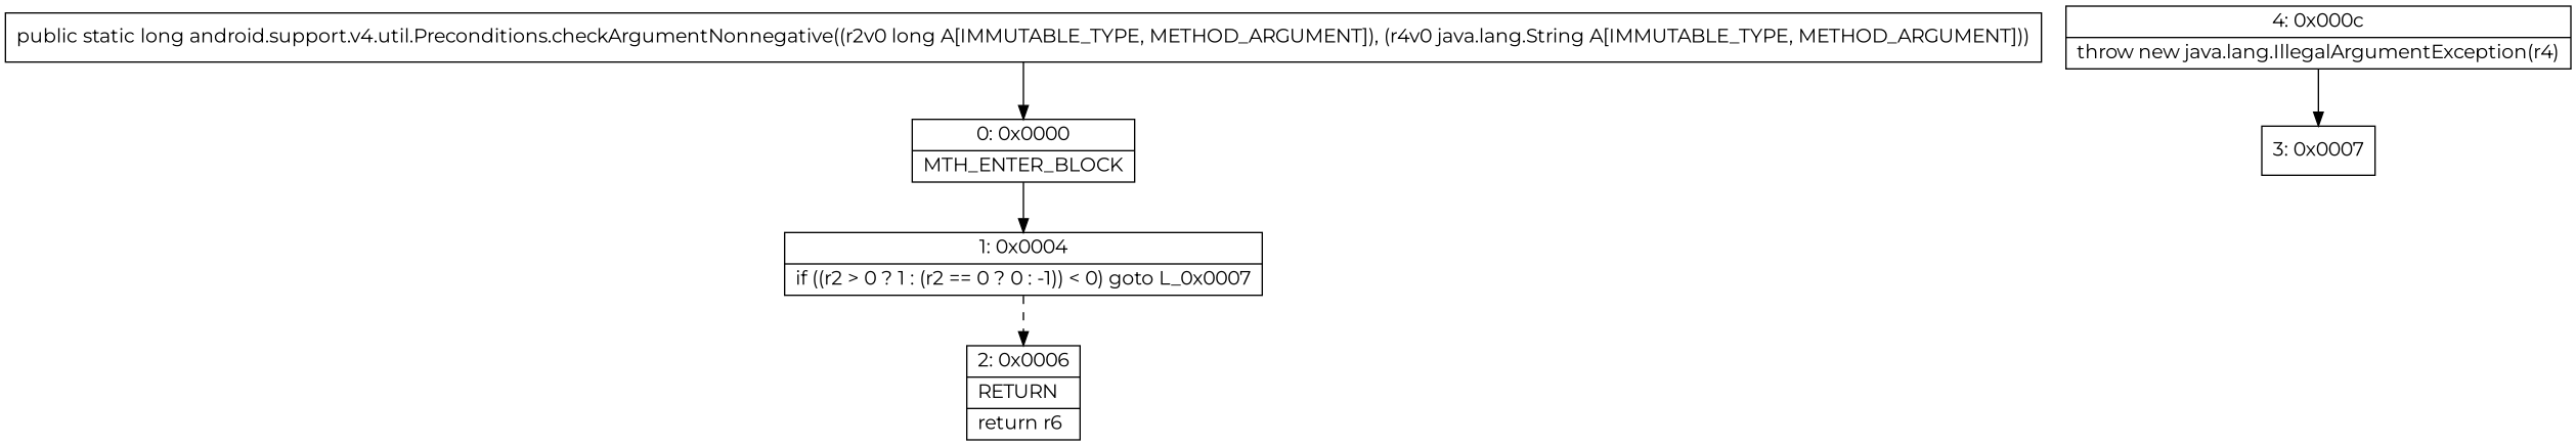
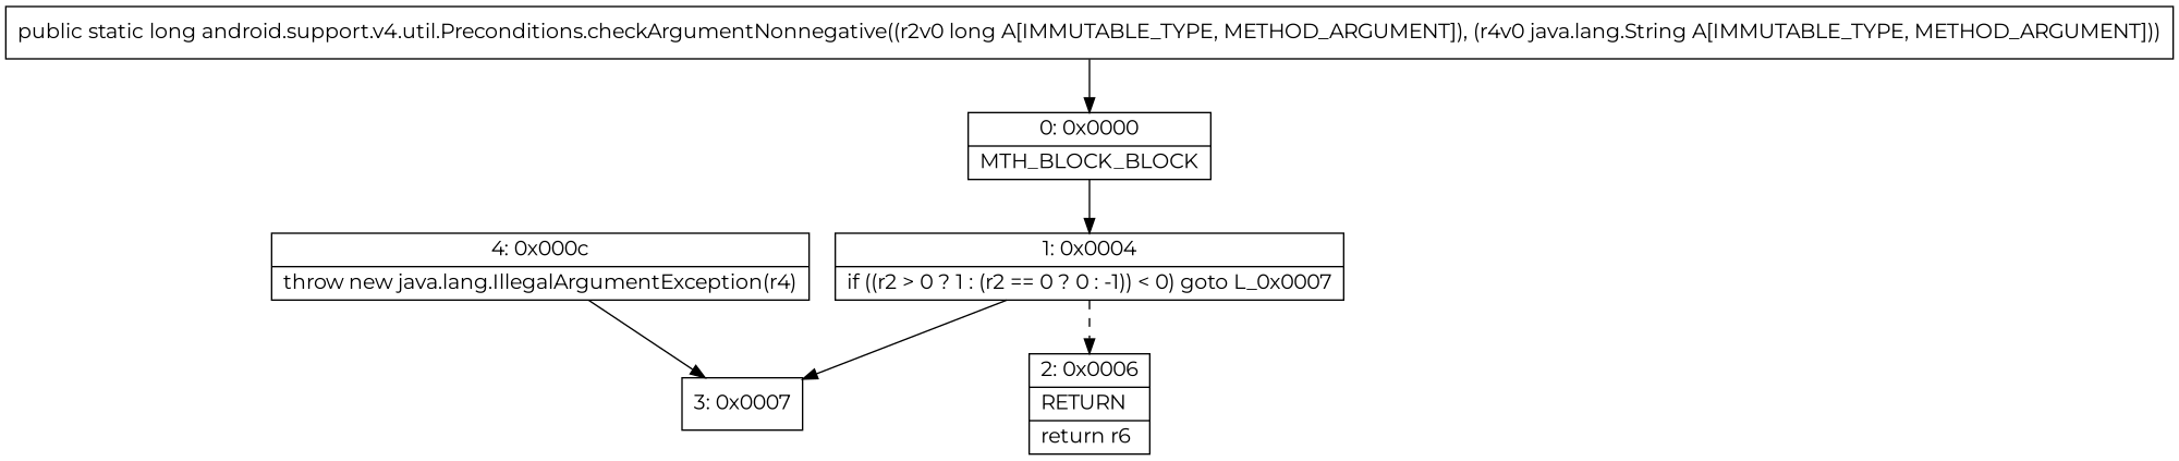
  digraph {
    fontname=Montserrat
    node [fontname=Montserrat shape=record]
    edge [fontname=Montserrat]
-   n1 [label="{0\:\ 0x0000|MTH_ENTER_BLOCK\l}"]
+   n1 [label="{0\:\ 0x0000|MTH_BLOCK_BLOCK\l}"]
    n2 [label="{1\:\ 0x0004|if ((r2 \> 0 ? 1 : (r2 == 0 ? 0 : \-1)) \< 0) goto L_0x0007\l}"]
    n3 [label="{2\:\ 0x0006|RETURN\l|return r6\l}"]
    n4 [label="{3\:\ 0x0007}"]
    n5 [label="{4\:\ 0x000c|throw new java.lang.IllegalArgumentException(r4)\l}"]
    n6 [label="{public static long android.support.v4.util.Preconditions.checkArgumentNonnegative((r2v0 long A[IMMUTABLE_TYPE, METHOD_ARGUMENT]), (r4v0 java.lang.String A[IMMUTABLE_TYPE, METHOD_ARGUMENT])) }"]
    n1 -> n2
    n2 -> n3 [style=dashed]
+   n2 -> n4
    n5 -> n4
    n6 -> n1
  }
